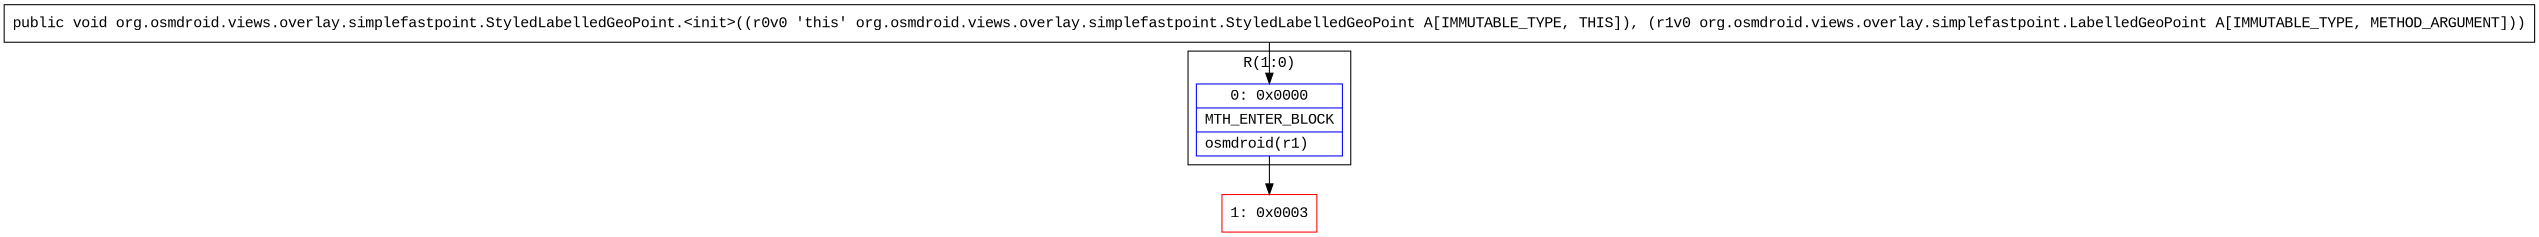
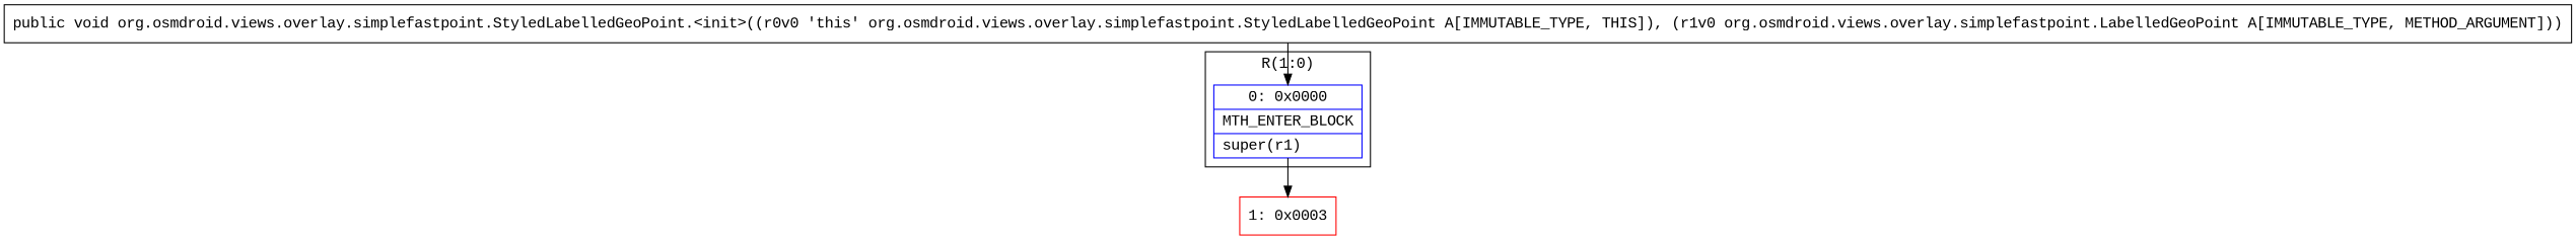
  digraph {
    fontname="Liberation Mono"
    node [shape=record fontname="Liberation Mono"]
    edge [fontname="Liberation Mono"]
-   n1 [color=blue label="{0\:\ 0x0000|MTH_ENTER_BLOCK\l|osmdroid(r1)\l}"]
+   n1 [color=blue label="{0\:\ 0x0000|MTH_ENTER_BLOCK\l|super(r1)\l}"]
    n2 [color=red label="{1\:\ 0x0003}"]
    n3 [label="{public void org.osmdroid.views.overlay.simplefastpoint.StyledLabelledGeoPoint.\<init\>((r0v0 'this' org.osmdroid.views.overlay.simplefastpoint.StyledLabelledGeoPoint A[IMMUTABLE_TYPE, THIS]), (r1v0 org.osmdroid.views.overlay.simplefastpoint.LabelledGeoPoint A[IMMUTABLE_TYPE, METHOD_ARGUMENT])) }"]
    subgraph cluster_1 {
      label="R(1:0)"
      n1
    }
    n1 -> n2
    n3 -> n1
  }
